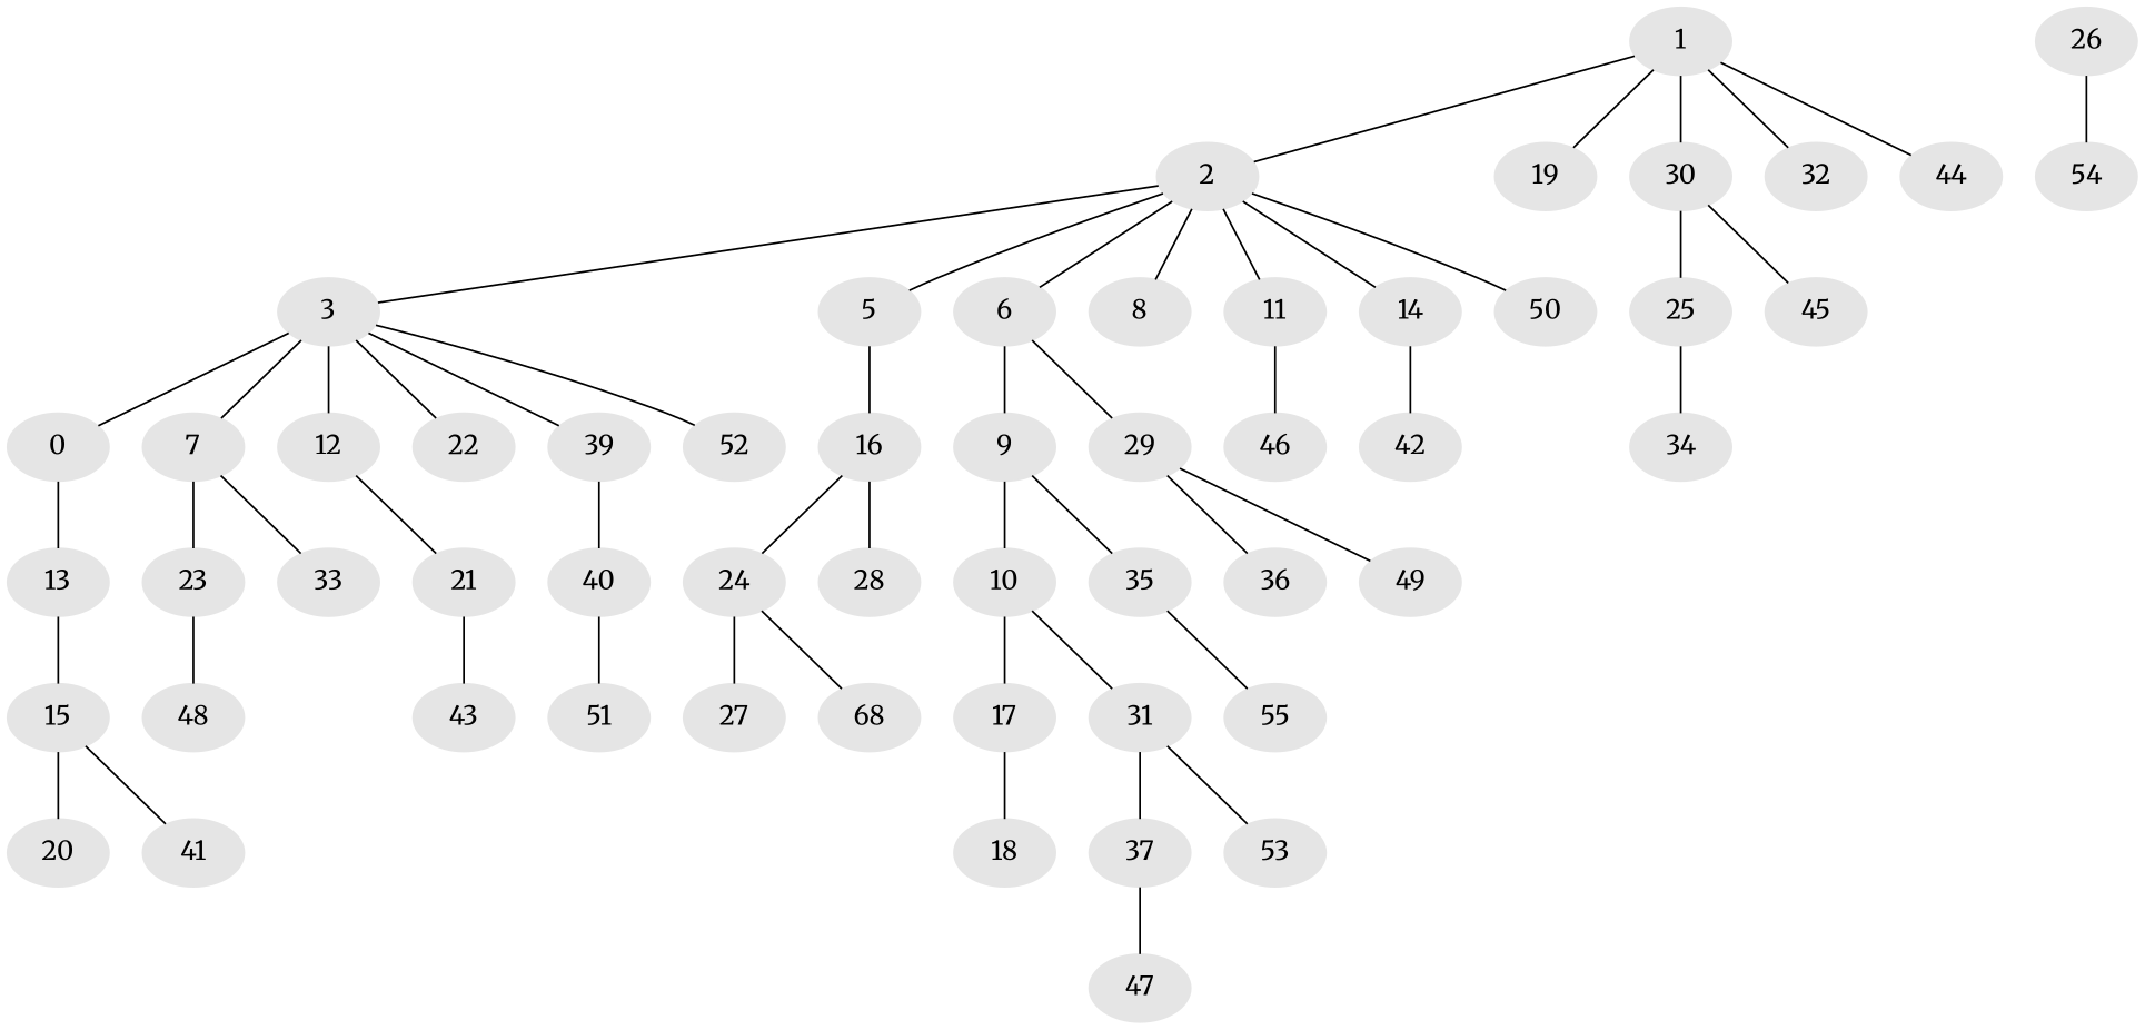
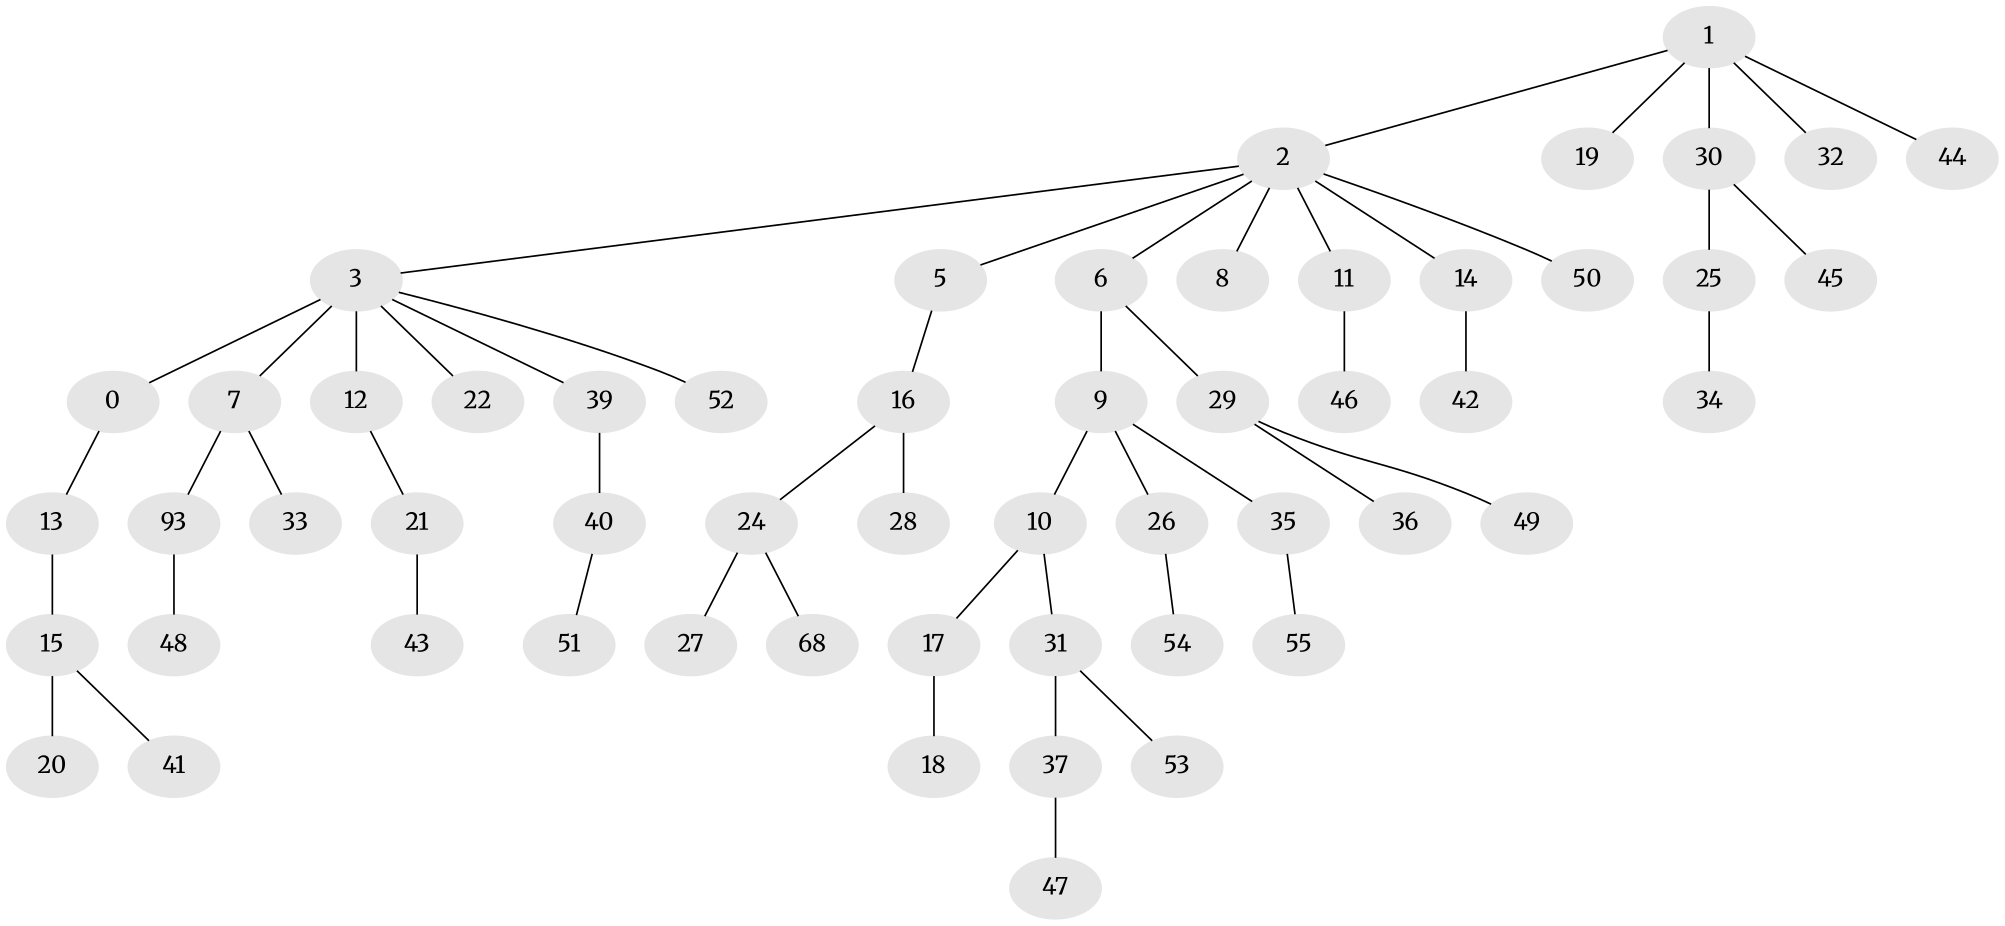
  graph {
    fontname=Merriweather
    node [color=gray90 fontname=Merriweather style=filled]
    edge [fontname=Merriweather weight=1.0]
    1
    2
    19
    30
    32
    44
    3
    5
    6
    8
    11
    14
    50
    25
    45
    n16 [label=0]
    7
    12
    22
    39
    52
    16
    9
    29
    46
    42
    13
-   23
+   23 [label=93]
    33
    21
    40
    15
    24
    28
    10
    26
    35
    36
    49
    48
    17
    31
    54
    55
    18
    37
    53
    43
    20
    41
    27
    n52 [label=68]
    34
    47
    51
    1 -- 2
    1 -- 19
    1 -- 30
    1 -- 32
    1 -- 44
    2 -- 3
    2 -- 5
    2 -- 6
    2 -- 8
    2 -- 11
    2 -- 14
    2 -- 50
    30 -- 25
    30 -- 45
    3 -- n16 [weight=3.0]
    3 -- 7
    3 -- 12
    3 -- 22
    3 -- 39
    3 -- 52
    5 -- 16
    6 -- 9
    6 -- 29
    11 -- 46
    14 -- 42
    25 -- 34
    n16 -- 13
    7 -- 23
    7 -- 33
    12 -- 21
    39 -- 40 [weight=2.0]
    16 -- 24
    16 -- 28 [weight=2.0]
    9 -- 10 [weight=2.0]
+   9 -- 26
    9 -- 35
    29 -- 36
    29 -- 49
    13 -- 15
    23 -- 48 [weight=2.0]
    21 -- 43
    40 -- 51
    15 -- 20 [weight=3.0]
    15 -- 41
    24 -- 27 [weight=2.0]
    24 -- n52
    10 -- 17
    10 -- 31
    26 -- 54
    35 -- 55
    17 -- 18 [weight=2.0]
    31 -- 37
    31 -- 53 [weight=2.0]
    37 -- 47 [weight=2.0]
  }
